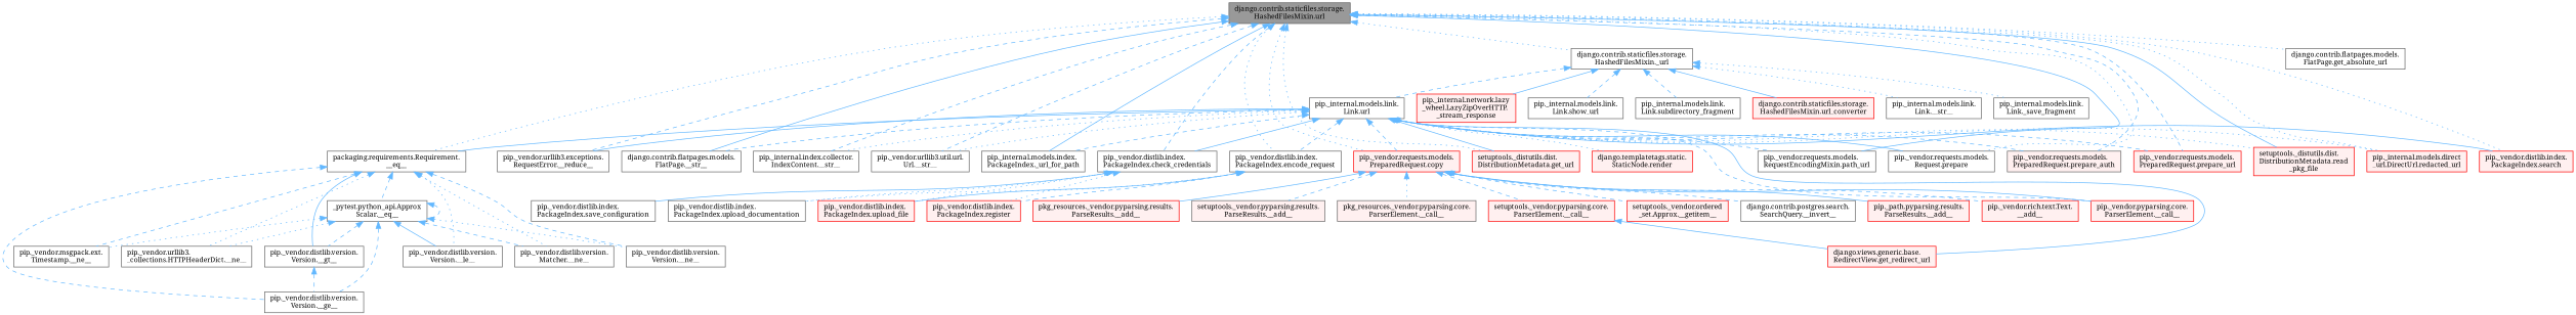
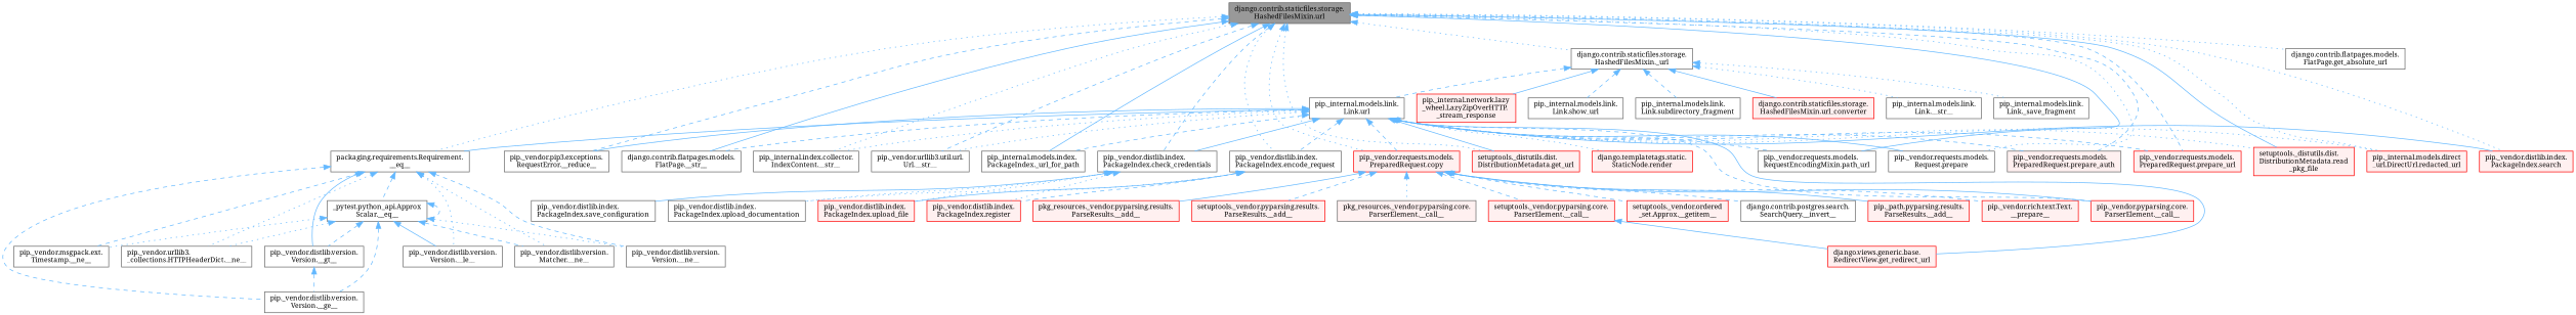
  digraph {
    fontname="Noto Serif"
    rankdir=TB
    node [color=grey40 fillcolor=white fontname="Noto Serif" fontsize=10 shape=box style=filled]
    edge [color=steelblue1 dir=back fontname="Noto Serif" fontsize=10 labelfontname=Helvetica labelfontsize=10 style=dashed]
    n1 [color=gray40 fillcolor=grey60 fontcolor=black height=0.2 label="django.contrib.staticfiles.storage.\lHashedFilesMixin.url" width=0.4]
    n2 [height=0.2 label="packaging.requirements.Requirement.\l__eq__" width=0.4]
-   n3 [height=0.2 label="pip._vendor.urllib3.exceptions.\lRequestError.__reduce__" width=0.4]
+   n3 [height=0.2 label="pip._vendor.pip3.exceptions.\lRequestError.__reduce__" width=0.4]
    n4 [height=0.2 label="django.contrib.flatpages.models.\lFlatPage.__str__" width=0.4]
    n5 [height=0.2 label="pip._internal.index.collector.\lIndexContent.__str__" width=0.4]
    n6 [height=0.2 label="pip._vendor.urllib3.util.url.\lUrl.__str__" width=0.4]
    n7 [height=0.2 label="django.contrib.staticfiles.storage.\lHashedFilesMixin._url" width=0.4]
    n8 [height=0.2 label="pip._internal.models.index.\lPackageIndex._url_for_path" width=0.4]
    n9 [height=0.2 label="pip._vendor.distlib.index.\lPackageIndex.check_credentials" width=0.4]
    n10 [color=red fillcolor="#FFF0F0" height=0.2 label="pip._vendor.requests.models.\lPreparedRequest.copy" width=0.4]
    n11 [height=0.2 label="pip._vendor.distlib.index.\lPackageIndex.encode_request" width=0.4]
    n12 [height=0.2 label="django.contrib.flatpages.models.\lFlatPage.get_absolute_url" width=0.4]
    n13 [color=red fillcolor="#FFF0F0" height=0.2 label="setuptools._distutils.dist.\lDistributionMetadata.get_url" width=0.4]
    n14 [height=0.2 label="pip._vendor.requests.models.\lRequestEncodingMixin.path_url" width=0.4]
    n15 [height=0.2 label="pip._vendor.requests.models.\lRequest.prepare" width=0.4]
    n16 [fillcolor="#FFF0F0" height=0.2 label="pip._vendor.requests.models.\lPreparedRequest.prepare_auth" width=0.4]
    n17 [color=red fillcolor="#FFF0F0" height=0.2 label="pip._vendor.requests.models.\lPreparedRequest.prepare_url" width=0.4]
    n18 [color=red fillcolor="#FFF0F0" height=0.2 label="setuptools._distutils.dist.\lDistributionMetadata.read\l_pkg_file" width=0.4]
    n19 [color=red fillcolor="#FFF0F0" height=0.2 label="pip._internal.models.direct\l_url.DirectUrl.redacted_url" width=0.4]
    n20 [color=red fillcolor="#FFF0F0" height=0.2 label="pip._vendor.distlib.index.\lPackageIndex.search" width=0.4]
    n21 [height=0.2 label="_pytest.python_api.Approx\lScalar.__eq__" width=0.4]
    n22 [height=0.2 label="pip._vendor.distlib.version.\lVersion.__ge__" width=0.4]
    n23 [height=0.2 label="pip._vendor.distlib.version.\lVersion.__gt__" width=0.4]
    n24 [height=0.2 label="pip._vendor.distlib.version.\lVersion.__le__" width=0.4]
    n25 [height=0.2 label="pip._vendor.distlib.version.\lMatcher.__ne__" width=0.4]
    n26 [height=0.2 label="pip._vendor.distlib.version.\lVersion.__ne__" width=0.4]
    n27 [height=0.2 label="pip._vendor.msgpack.ext.\lTimestamp.__ne__" width=0.4]
    n28 [height=0.2 label="pip._vendor.urllib3.\l_collections.HTTPHeaderDict.__ne__" width=0.4]
    n29 [height=0.2 label="pip._internal.models.link.\lLink.__str__" width=0.4]
    n30 [height=0.2 label="pip._internal.models.link.\lLink._save_fragment" width=0.4]
    n31 [color=red fillcolor="#FFF0F0" height=0.2 label="pip._internal.network.lazy\l_wheel.LazyZipOverHTTP.\l_stream_response" width=0.4]
    n32 [height=0.2 label="pip._internal.models.link.\lLink.show_url" width=0.4]
    n33 [height=0.2 label="pip._internal.models.link.\lLink.subdirectory_fragment" width=0.4]
    n34 [height=0.2 label="pip._internal.models.link.\lLink.url" width=0.4]
    n35 [color=red fillcolor="#FFF0F0" height=0.2 label="django.contrib.staticfiles.storage.\lHashedFilesMixin.url_converter" width=0.4]
    n36 [color=red fillcolor="#FFF0F0" height=0.2 label="pip._vendor.distlib.index.\lPackageIndex.register" width=0.4]
    n37 [height=0.2 label="pip._vendor.distlib.index.\lPackageIndex.save_configuration" width=0.4]
    n38 [height=0.2 label="pip._vendor.distlib.index.\lPackageIndex.upload_documentation" width=0.4]
    n39 [color=red fillcolor="#FFF0F0" height=0.2 label="pip._vendor.distlib.index.\lPackageIndex.upload_file" width=0.4]
    n40 [color=red fillcolor="#FFF0F0" height=0.2 label="pip._path.pyparsing.results.\lParseResults.__add__" width=0.4]
-   n41 [color=red fillcolor="#FFF0F0" height=0.2 label="pip._vendor.rich.text.Text.\l__add__" width=0.4]
+   n41 [color=red fillcolor="#FFF0F0" height=0.2 label="pip._vendor.rich.text.Text.\l__prepare__" width=0.4]
    n42 [color=red fillcolor="#FFF0F0" height=0.2 label="pkg_resources._vendor.pyparsing.results.\lParseResults.__add__" width=0.4]
-   n43 [fillcolor="#FFF0F0" height=0.2 label="setuptools._vendor.pyparsing.results.\lParseResults.__add__" width=0.4]
+   n43 [color=red fillcolor="#FFF0F0" height=0.2 label="setuptools._vendor.pyparsing.results.\lParseResults.__add__" width=0.4]
    n44 [color=red fillcolor="#FFF0F0" height=0.2 label="pip._vendor.pyparsing.core.\lParserElement.__call__" width=0.4]
    n45 [fillcolor="#FFF0F0" height=0.2 label="pkg_resources._vendor.pyparsing.core.\lParserElement.__call__" width=0.4]
    n46 [color=red fillcolor="#FFF0F0" height=0.2 label="setuptools._vendor.pyparsing.core.\lParserElement.__call__" width=0.4]
    n47 [color=red fillcolor="#FFF0F0" height=0.2 label="setuptools._vendor.ordered\l_set.Approx.__getitem__" width=0.4]
    n48 [height=0.2 label="django.contrib.postgres.search.\lSearchQuery.__invert__" width=0.4]
    n49 [color=red fillcolor="#FFF0F0" height=0.2 label="django.views.generic.base.\lRedirectView.get_redirect_url" width=0.4]
    n50 [color=red fillcolor="#FFF0F0" height=0.2 label="django.templatetags.static.\lStaticNode.render" width=0.4]
    n1 -> n2 [style=dotted]
    n1 -> n3
    n1 -> n4 [style=solid]
-   n1 -> n5
+   n1 -> n5 [style=dotted]
    n1 -> n6
    n1 -> n7 [style=dotted]
    n1 -> n8 [style=solid]
    n1 -> n9
    n1 -> n10 [style=dotted]
    n1 -> n11 [style=dotted]
    n1 -> n12 [style=dotted]
    n1 -> n13 [style=dotted]
    n1 -> n14 [style=solid]
    n1 -> n15 [style=dotted]
    n1 -> n16
    n1 -> n17
    n1 -> n18 [style=solid]
    n1 -> n19 [style=dotted]
    n1 -> n20 [style=dotted]
    n2 -> n21
    n2 -> n22
    n2 -> n23 [style=solid]
    n2 -> n24 [style=dotted]
    n2 -> n25 [style=dotted]
    n2 -> n26
    n2 -> n27
    n2 -> n28 [style=dotted]
    n7 -> n29 [style=dotted]
    n7 -> n30 [style=dotted]
    n7 -> n31 [style=solid]
    n7 -> n32
    n7 -> n33
    n7 -> n34
    n7 -> n35 [style=solid]
    n9 -> n36 [style=dotted]
    n9 -> n37 [style=solid]
    n9 -> n38 [style=dotted]
    n9 -> n39 [style=dotted]
    n10 -> n40 [style=solid]
    n10 -> n41
    n10 -> n42 [style=solid]
    n10 -> n43
    n10 -> n44 [style=solid]
    n10 -> n45 [style=dotted]
    n10 -> n46
    n10 -> n47
    n10 -> n48
    n11 -> n36
    n11 -> n38 [style=dotted]
    n11 -> n39 [style=solid]
    n21 -> n21
    n21 -> n22
    n21 -> n23
    n21 -> n24 [style=solid]
    n21 -> n25
    n21 -> n26 [style=dotted]
    n21 -> n27 [style=dotted]
    n21 -> n28 [style=dotted]
    n23 -> n22
    n34 -> n2 [style=solid]
    n34 -> n3 [style=solid]
    n34 -> n4
    n34 -> n5 [style=dotted]
    n34 -> n6 [style=dotted]
    n34 -> n8
    n34 -> n9 [style=solid]
    n34 -> n10
    n34 -> n11
    n34 -> n13 [style=solid]
    n34 -> n14
    n34 -> n15 [style=solid]
    n34 -> n16
    n34 -> n17
    n34 -> n18 [style=dotted]
    n34 -> n19 [style=dotted]
    n34 -> n20 [style=solid]
    n34 -> n44
    n34 -> n49 [style=solid]
    n34 -> n50 [style=dotted]
    n46 -> n49 [style=solid]
  }
